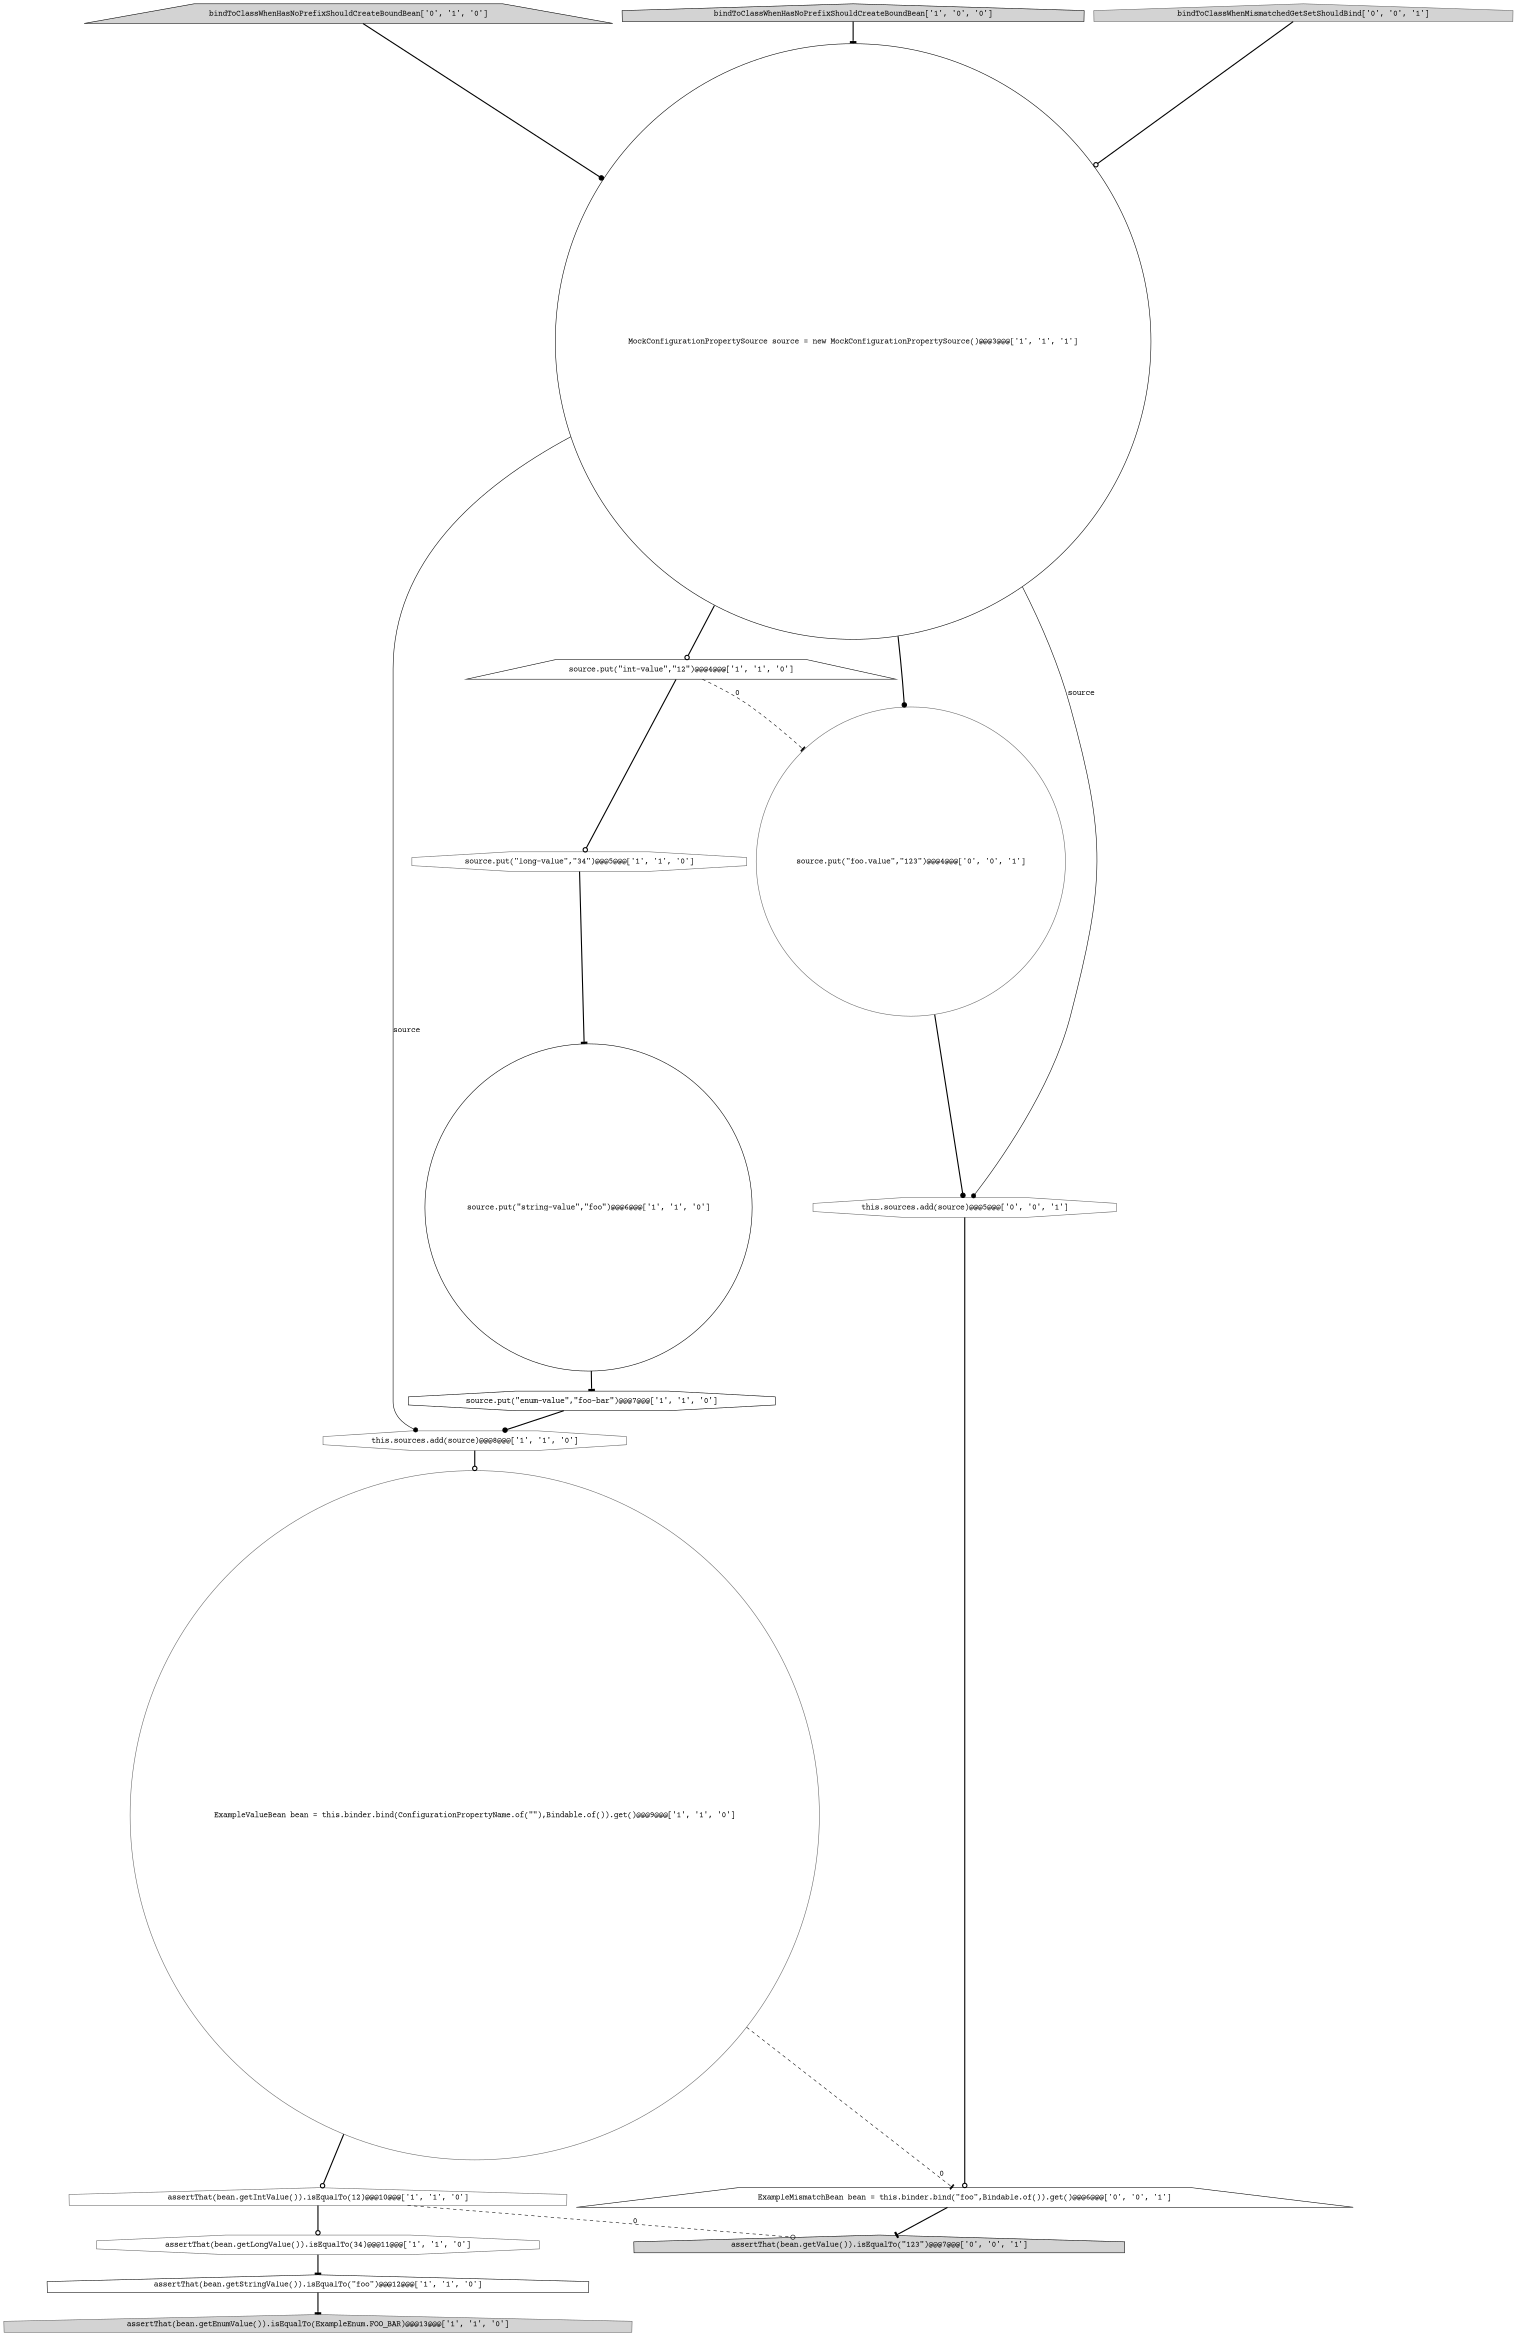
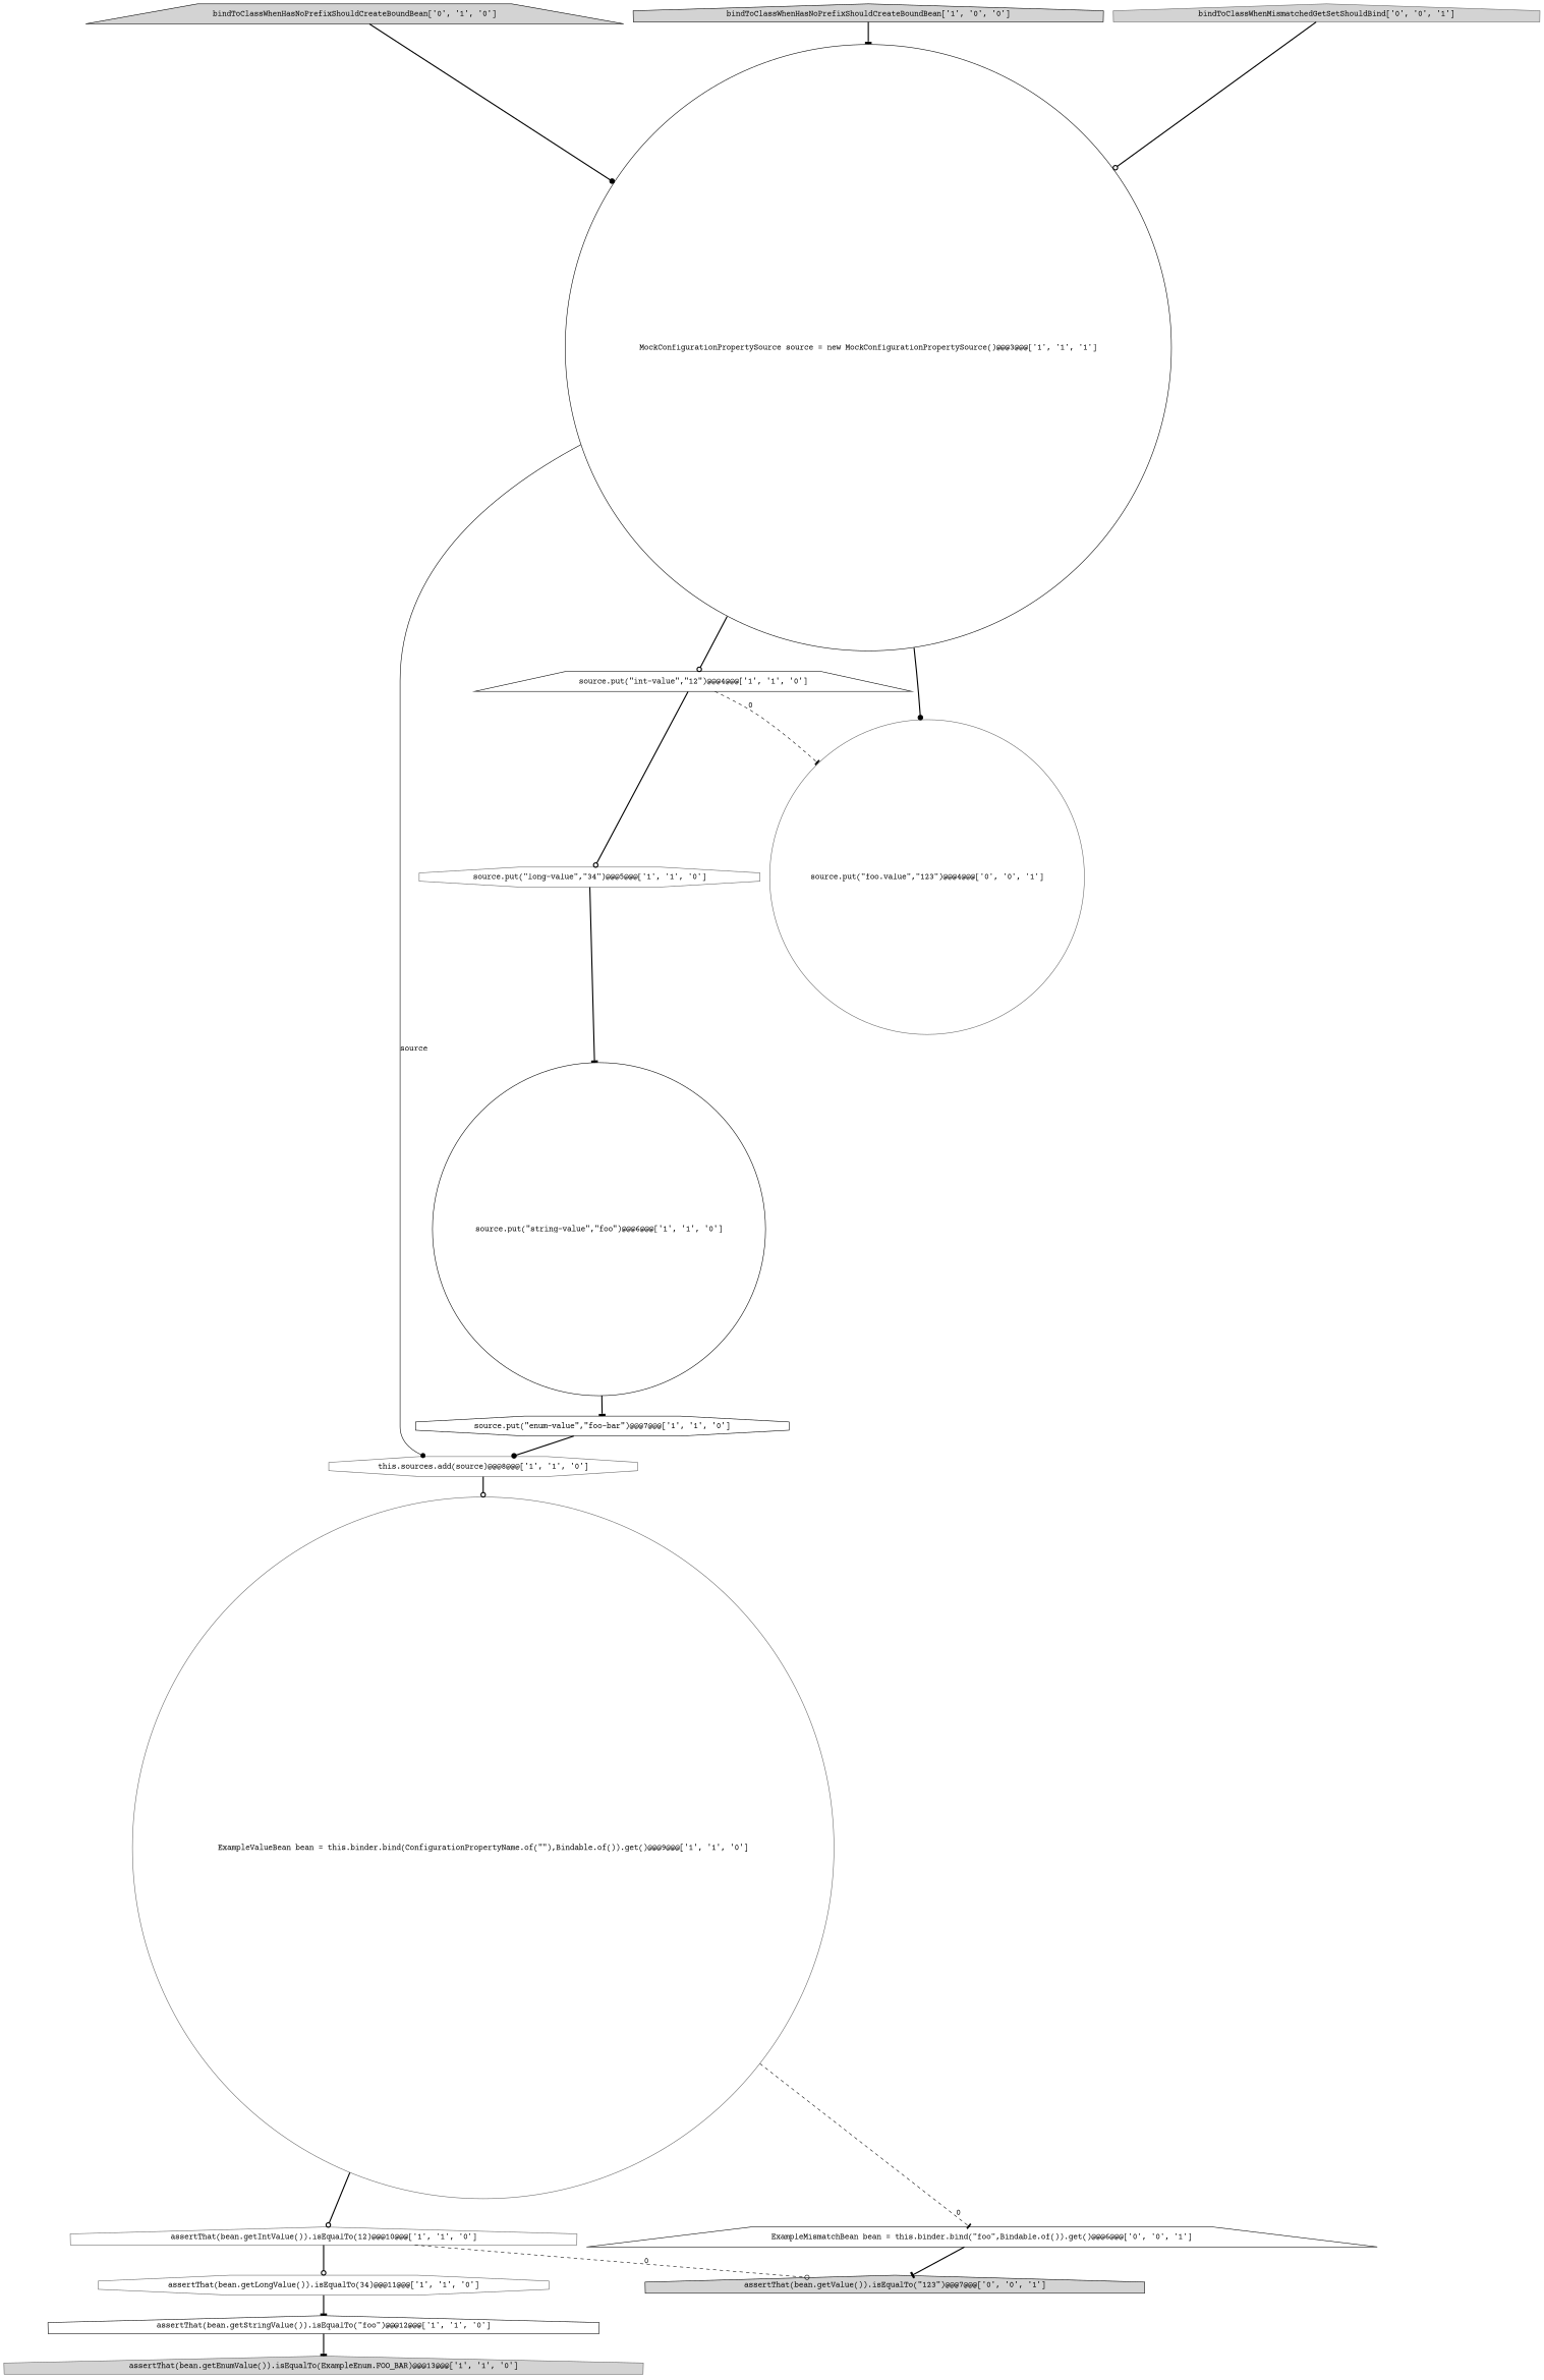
  digraph {
    fontname="Courier Prime"
    node [fillcolor=white shape=house style=filled color=black fontname="Courier Prime"]
    edge [style=bold arrowhead=odot fontname="Courier Prime"]
    n1 [label="source.put(\"int-value\",\"12\")@@@4@@@['1', '1', '0']" shape=trapezium]
    n2 [label="source.put(\"long-value\",\"34\")@@@5@@@['1', '1', '0']" shape=octagon color=gray40]
    n3 [label="source.put(\"foo.value\",\"123\")@@@4@@@['0', '0', '1']" shape=circle color=gray40]
    n4 [label="source.put(\"string-value\",\"foo\")@@@6@@@['1', '1', '0']" shape=circle]
    n5 [label="assertThat(bean.getLongValue()).isEqualTo(34)@@@11@@@['1', '1', '0']" shape=octagon color=gray40]
    n6 [label="assertThat(bean.getStringValue()).isEqualTo(\"foo\")@@@12@@@['1', '1', '0']"]
    n7 [label="ExampleValueBean bean = this.binder.bind(ConfigurationPropertyName.of(\"\"),Bindable.of()).get()@@@9@@@['1', '1', '0']" shape=circle color=gray40]
    n8 [label="ExampleMismatchBean bean = this.binder.bind(\"foo\",Bindable.of()).get()@@@6@@@['0', '0', '1']" shape=trapezium]
    n9 [label="assertThat(bean.getIntValue()).isEqualTo(12)@@@10@@@['1', '1', '0']" color=gray40]
    n10 [fillcolor=lightgray label="bindToClassWhenHasNoPrefixShouldCreateBoundBean['0', '1', '0']" shape=trapezium]
    n11 [label="MockConfigurationPropertySource source = new MockConfigurationPropertySource()@@@3@@@['1', '1', '1']" shape=circle]
    n12 [label="source.put(\"enum-value\",\"foo-bar\")@@@7@@@['1', '1', '0']" shape=octagon]
    n13 [fillcolor=lightgray label="bindToClassWhenHasNoPrefixShouldCreateBoundBean['1', '0', '0']"]
    n14 [fillcolor=lightgray label="assertThat(bean.getValue()).isEqualTo(\"123\")@@@7@@@['0', '0', '1']"]
    n15 [fillcolor=lightgray label="assertThat(bean.getEnumValue()).isEqualTo(ExampleEnum.FOO_BAR)@@@13@@@['1', '1', '0']" color=gray40]
-   n16 [label="this.sources.add(source)@@@5@@@['0', '0', '1']" shape=octagon color=gray40]
    n17 [label="this.sources.add(source)@@@8@@@['1', '1', '0']" shape=octagon color=gray40]
    n18 [fillcolor=lightgray label="bindToClassWhenMismatchedGetSetShouldBind['0', '0', '1']" color=gray40]
    n1 -> n2
    n1 -> n3 [label=0 style=dashed arrowhead=tee]
    n2 -> n4 [arrowhead=tee]
-   n3 -> n16 [arrowhead=dot]
    n4 -> n12 [arrowhead=tee]
    n5 -> n6 [arrowhead=tee]
    n6 -> n15 [arrowhead=tee]
    n7 -> n8 [label=0 style=dashed arrowhead=tee]
    n7 -> n9
    n8 -> n14 [arrowhead=tee]
    n9 -> n5
    n9 -> n14 [label=0 style=dashed]
    n10 -> n11 [arrowhead=dot]
    n11 -> n1
    n11 -> n3 [arrowhead=dot]
-   n11 -> n16 [label=source style=solid arrowhead=dot]
    n11 -> n17 [label=source style=solid arrowhead=dot]
    n12 -> n17 [arrowhead=dot]
    n13 -> n11 [arrowhead=tee]
-   n16 -> n8
    n17 -> n7
    n18 -> n11
  }
